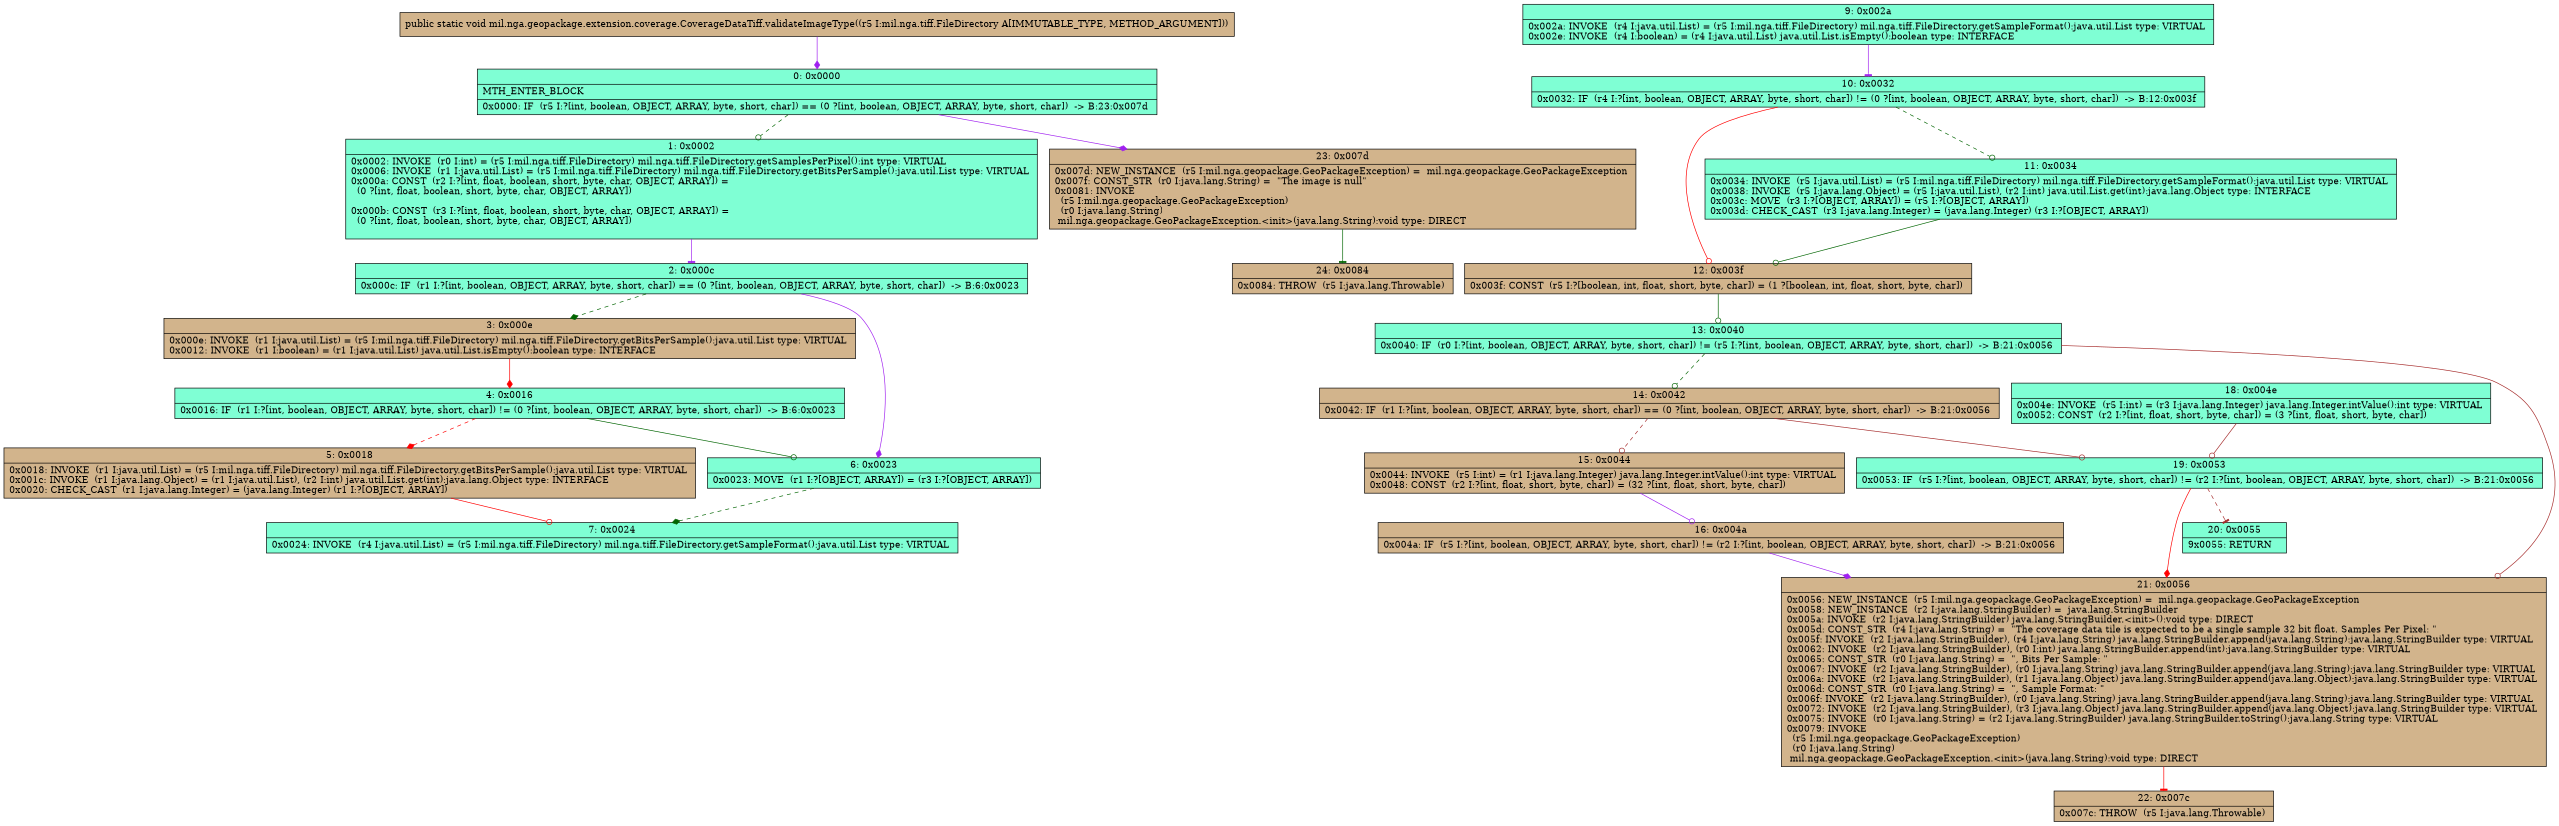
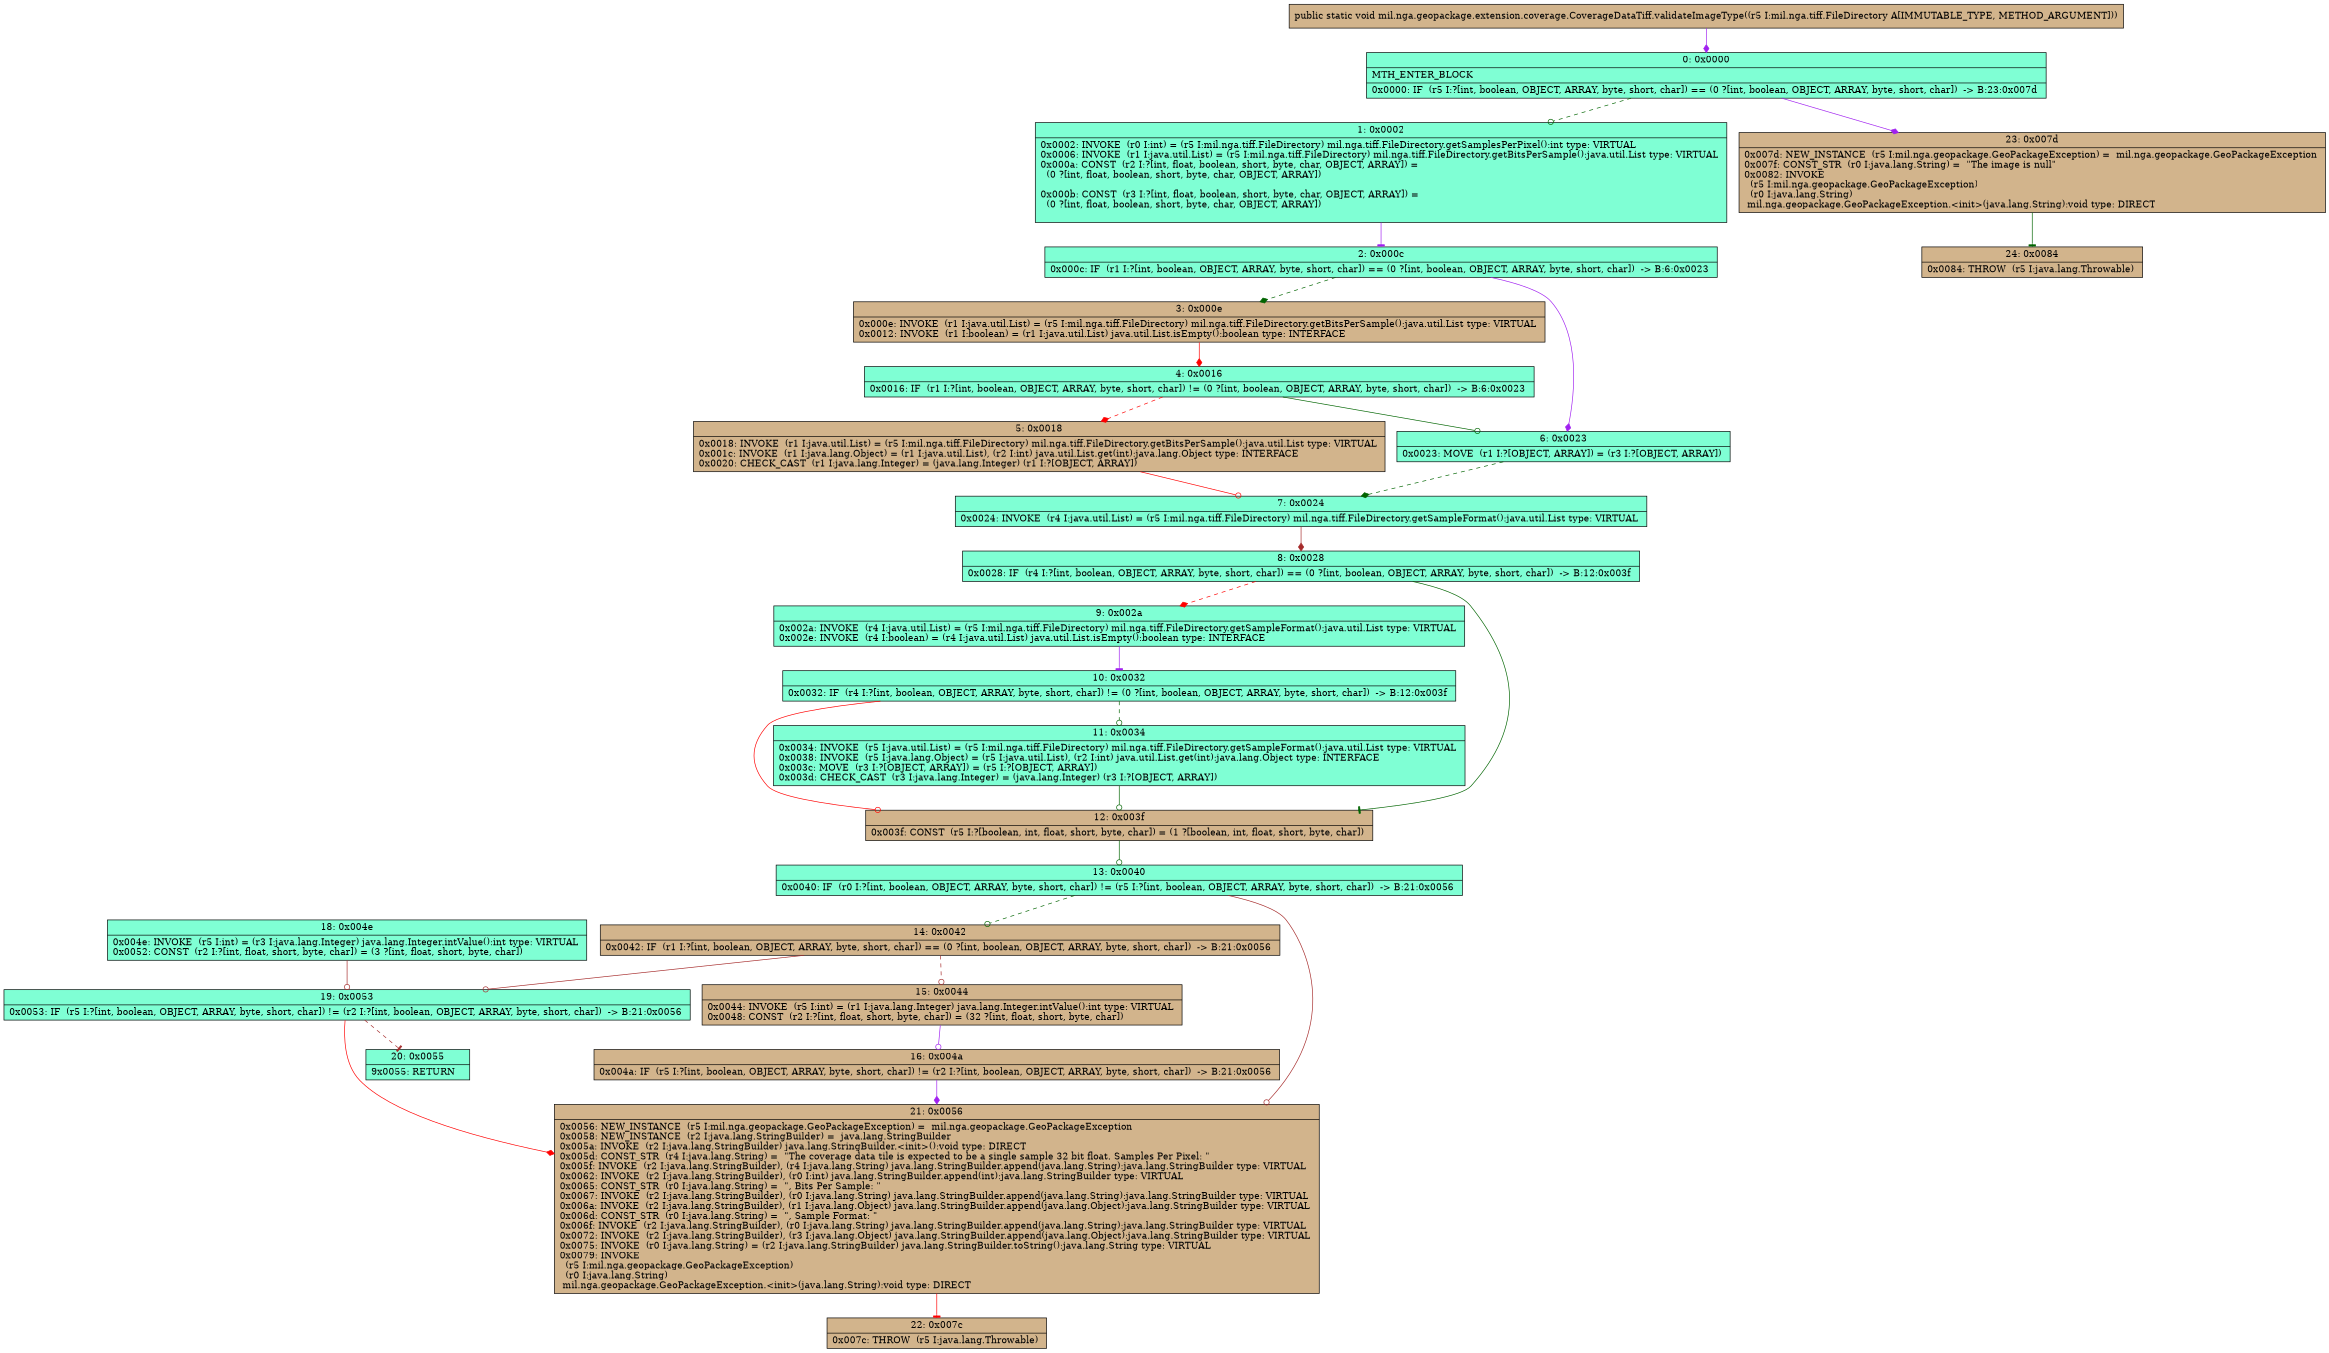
  digraph {
    node [fillcolor=aquamarine shape=record style=filled]
    edge [arrowhead=odot color=darkgreen]
    n1 [label="{0\:\ 0x0000|MTH_ENTER_BLOCK\l|0x0000: IF  (r5 I:?[int, boolean, OBJECT, ARRAY, byte, short, char]) == (0 ?[int, boolean, OBJECT, ARRAY, byte, short, char])  \-\> B:23:0x007d \l}"]
    n2 [label="{1\:\ 0x0002|0x0002: INVOKE  (r0 I:int) = (r5 I:mil.nga.tiff.FileDirectory) mil.nga.tiff.FileDirectory.getSamplesPerPixel():int type: VIRTUAL \l0x0006: INVOKE  (r1 I:java.util.List) = (r5 I:mil.nga.tiff.FileDirectory) mil.nga.tiff.FileDirectory.getBitsPerSample():java.util.List type: VIRTUAL \l0x000a: CONST  (r2 I:?[int, float, boolean, short, byte, char, OBJECT, ARRAY]) = \l  (0 ?[int, float, boolean, short, byte, char, OBJECT, ARRAY])\l \l0x000b: CONST  (r3 I:?[int, float, boolean, short, byte, char, OBJECT, ARRAY]) = \l  (0 ?[int, float, boolean, short, byte, char, OBJECT, ARRAY])\l \l}"]
-   n3 [fillcolor=tan label="{23\:\ 0x007d|0x007d: NEW_INSTANCE  (r5 I:mil.nga.geopackage.GeoPackageException) =  mil.nga.geopackage.GeoPackageException \l0x007f: CONST_STR  (r0 I:java.lang.String) =  \"The image is null\" \l0x0081: INVOKE  \l  (r5 I:mil.nga.geopackage.GeoPackageException)\l  (r0 I:java.lang.String)\l mil.nga.geopackage.GeoPackageException.\<init\>(java.lang.String):void type: DIRECT \l}"]
+   n3 [fillcolor=tan label="{23\:\ 0x007d|0x007d: NEW_INSTANCE  (r5 I:mil.nga.geopackage.GeoPackageException) =  mil.nga.geopackage.GeoPackageException \l0x007f: CONST_STR  (r0 I:java.lang.String) =  \"The image is null\" \l0x0082: INVOKE  \l  (r5 I:mil.nga.geopackage.GeoPackageException)\l  (r0 I:java.lang.String)\l mil.nga.geopackage.GeoPackageException.\<init\>(java.lang.String):void type: DIRECT \l}"]
    n4 [label="{2\:\ 0x000c|0x000c: IF  (r1 I:?[int, boolean, OBJECT, ARRAY, byte, short, char]) == (0 ?[int, boolean, OBJECT, ARRAY, byte, short, char])  \-\> B:6:0x0023 \l}"]
    n5 [fillcolor=tan label="{24\:\ 0x0084|0x0084: THROW  (r5 I:java.lang.Throwable) \l}"]
    n6 [fillcolor=tan label="{3\:\ 0x000e|0x000e: INVOKE  (r1 I:java.util.List) = (r5 I:mil.nga.tiff.FileDirectory) mil.nga.tiff.FileDirectory.getBitsPerSample():java.util.List type: VIRTUAL \l0x0012: INVOKE  (r1 I:boolean) = (r1 I:java.util.List) java.util.List.isEmpty():boolean type: INTERFACE \l}"]
    n7 [label="{6\:\ 0x0023|0x0023: MOVE  (r1 I:?[OBJECT, ARRAY]) = (r3 I:?[OBJECT, ARRAY]) \l}"]
    n8 [label="{4\:\ 0x0016|0x0016: IF  (r1 I:?[int, boolean, OBJECT, ARRAY, byte, short, char]) != (0 ?[int, boolean, OBJECT, ARRAY, byte, short, char])  \-\> B:6:0x0023 \l}"]
    n9 [label="{7\:\ 0x0024|0x0024: INVOKE  (r4 I:java.util.List) = (r5 I:mil.nga.tiff.FileDirectory) mil.nga.tiff.FileDirectory.getSampleFormat():java.util.List type: VIRTUAL \l}"]
    n10 [fillcolor=tan label="{5\:\ 0x0018|0x0018: INVOKE  (r1 I:java.util.List) = (r5 I:mil.nga.tiff.FileDirectory) mil.nga.tiff.FileDirectory.getBitsPerSample():java.util.List type: VIRTUAL \l0x001c: INVOKE  (r1 I:java.lang.Object) = (r1 I:java.util.List), (r2 I:int) java.util.List.get(int):java.lang.Object type: INTERFACE \l0x0020: CHECK_CAST  (r1 I:java.lang.Integer) = (java.lang.Integer) (r1 I:?[OBJECT, ARRAY]) \l}"]
+   n11 [label="{8\:\ 0x0028|0x0028: IF  (r4 I:?[int, boolean, OBJECT, ARRAY, byte, short, char]) == (0 ?[int, boolean, OBJECT, ARRAY, byte, short, char])  \-\> B:12:0x003f \l}"]
    n12 [label="{9\:\ 0x002a|0x002a: INVOKE  (r4 I:java.util.List) = (r5 I:mil.nga.tiff.FileDirectory) mil.nga.tiff.FileDirectory.getSampleFormat():java.util.List type: VIRTUAL \l0x002e: INVOKE  (r4 I:boolean) = (r4 I:java.util.List) java.util.List.isEmpty():boolean type: INTERFACE \l}"]
    n13 [fillcolor=tan label="{12\:\ 0x003f|0x003f: CONST  (r5 I:?[boolean, int, float, short, byte, char]) = (1 ?[boolean, int, float, short, byte, char]) \l}"]
    n14 [label="{10\:\ 0x0032|0x0032: IF  (r4 I:?[int, boolean, OBJECT, ARRAY, byte, short, char]) != (0 ?[int, boolean, OBJECT, ARRAY, byte, short, char])  \-\> B:12:0x003f \l}"]
    n15 [label="{13\:\ 0x0040|0x0040: IF  (r0 I:?[int, boolean, OBJECT, ARRAY, byte, short, char]) != (r5 I:?[int, boolean, OBJECT, ARRAY, byte, short, char])  \-\> B:21:0x0056 \l}"]
    n16 [label="{11\:\ 0x0034|0x0034: INVOKE  (r5 I:java.util.List) = (r5 I:mil.nga.tiff.FileDirectory) mil.nga.tiff.FileDirectory.getSampleFormat():java.util.List type: VIRTUAL \l0x0038: INVOKE  (r5 I:java.lang.Object) = (r5 I:java.util.List), (r2 I:int) java.util.List.get(int):java.lang.Object type: INTERFACE \l0x003c: MOVE  (r3 I:?[OBJECT, ARRAY]) = (r5 I:?[OBJECT, ARRAY]) \l0x003d: CHECK_CAST  (r3 I:java.lang.Integer) = (java.lang.Integer) (r3 I:?[OBJECT, ARRAY]) \l}"]
    n17 [fillcolor=tan label="{14\:\ 0x0042|0x0042: IF  (r1 I:?[int, boolean, OBJECT, ARRAY, byte, short, char]) == (0 ?[int, boolean, OBJECT, ARRAY, byte, short, char])  \-\> B:21:0x0056 \l}"]
    n18 [fillcolor=tan label="{21\:\ 0x0056|0x0056: NEW_INSTANCE  (r5 I:mil.nga.geopackage.GeoPackageException) =  mil.nga.geopackage.GeoPackageException \l0x0058: NEW_INSTANCE  (r2 I:java.lang.StringBuilder) =  java.lang.StringBuilder \l0x005a: INVOKE  (r2 I:java.lang.StringBuilder) java.lang.StringBuilder.\<init\>():void type: DIRECT \l0x005d: CONST_STR  (r4 I:java.lang.String) =  \"The coverage data tile is expected to be a single sample 32 bit float. Samples Per Pixel: \" \l0x005f: INVOKE  (r2 I:java.lang.StringBuilder), (r4 I:java.lang.String) java.lang.StringBuilder.append(java.lang.String):java.lang.StringBuilder type: VIRTUAL \l0x0062: INVOKE  (r2 I:java.lang.StringBuilder), (r0 I:int) java.lang.StringBuilder.append(int):java.lang.StringBuilder type: VIRTUAL \l0x0065: CONST_STR  (r0 I:java.lang.String) =  \", Bits Per Sample: \" \l0x0067: INVOKE  (r2 I:java.lang.StringBuilder), (r0 I:java.lang.String) java.lang.StringBuilder.append(java.lang.String):java.lang.StringBuilder type: VIRTUAL \l0x006a: INVOKE  (r2 I:java.lang.StringBuilder), (r1 I:java.lang.Object) java.lang.StringBuilder.append(java.lang.Object):java.lang.StringBuilder type: VIRTUAL \l0x006d: CONST_STR  (r0 I:java.lang.String) =  \", Sample Format: \" \l0x006f: INVOKE  (r2 I:java.lang.StringBuilder), (r0 I:java.lang.String) java.lang.StringBuilder.append(java.lang.String):java.lang.StringBuilder type: VIRTUAL \l0x0072: INVOKE  (r2 I:java.lang.StringBuilder), (r3 I:java.lang.Object) java.lang.StringBuilder.append(java.lang.Object):java.lang.StringBuilder type: VIRTUAL \l0x0075: INVOKE  (r0 I:java.lang.String) = (r2 I:java.lang.StringBuilder) java.lang.StringBuilder.toString():java.lang.String type: VIRTUAL \l0x0079: INVOKE  \l  (r5 I:mil.nga.geopackage.GeoPackageException)\l  (r0 I:java.lang.String)\l mil.nga.geopackage.GeoPackageException.\<init\>(java.lang.String):void type: DIRECT \l}"]
    n19 [fillcolor=tan label="{15\:\ 0x0044|0x0044: INVOKE  (r5 I:int) = (r1 I:java.lang.Integer) java.lang.Integer.intValue():int type: VIRTUAL \l0x0048: CONST  (r2 I:?[int, float, short, byte, char]) = (32 ?[int, float, short, byte, char]) \l}"]
    n20 [label="{19\:\ 0x0053|0x0053: IF  (r5 I:?[int, boolean, OBJECT, ARRAY, byte, short, char]) != (r2 I:?[int, boolean, OBJECT, ARRAY, byte, short, char])  \-\> B:21:0x0056 \l}"]
    n21 [fillcolor=tan label="{22\:\ 0x007c|0x007c: THROW  (r5 I:java.lang.Throwable) \l}"]
    n22 [fillcolor=tan label="{16\:\ 0x004a|0x004a: IF  (r5 I:?[int, boolean, OBJECT, ARRAY, byte, short, char]) != (r2 I:?[int, boolean, OBJECT, ARRAY, byte, short, char])  \-\> B:21:0x0056 \l}"]
    n23 [label="{18\:\ 0x004e|0x004e: INVOKE  (r5 I:int) = (r3 I:java.lang.Integer) java.lang.Integer.intValue():int type: VIRTUAL \l0x0052: CONST  (r2 I:?[int, float, short, byte, char]) = (3 ?[int, float, short, byte, char]) \l}"]
    n24 [label="{20\:\ 0x0055|9x0055: RETURN   \l}"]
    n25 [fillcolor=tan label="{public static void mil.nga.geopackage.extension.coverage.CoverageDataTiff.validateImageType((r5 I:mil.nga.tiff.FileDirectory A[IMMUTABLE_TYPE, METHOD_ARGUMENT])) }"]
    n1 -> n2 [style=dashed]
    n1 -> n3 [arrowhead=diamond color=purple]
    n2 -> n4 [arrowhead=tee color=purple]
    n3 -> n5 [arrowhead=tee]
    n4 -> n6 [arrowhead=diamond style=dashed]
    n4 -> n7 [arrowhead=diamond color=purple]
    n6 -> n8 [arrowhead=diamond color=red]
    n7 -> n9 [arrowhead=diamond style=dashed]
    n8 -> n7
    n8 -> n10 [arrowhead=diamond color=red style=dashed]
+   n9 -> n11 [arrowhead=diamond color=brown]
    n10 -> n9 [color=red]
+   n11 -> n12 [arrowhead=diamond color=red style=dashed]
+   n11 -> n13 [arrowhead=tee]
    n12 -> n14 [arrowhead=tee color=purple]
    n13 -> n15
    n14 -> n13 [color=red]
    n14 -> n16 [style=dashed]
    n15 -> n17 [style=dashed]
    n15 -> n18 [color=brown]
    n16 -> n13
    n17 -> n19 [color=brown style=dashed]
    n17 -> n20 [color=brown]
    n18 -> n21 [arrowhead=tee color=red]
    n19 -> n22 [color=purple]
    n20 -> n18 [arrowhead=diamond color=red]
    n20 -> n24 [arrowhead=tee color=brown style=dashed]
    n22 -> n18 [arrowhead=diamond color=purple]
    n23 -> n20 [color=brown]
    n25 -> n1 [arrowhead=diamond color=purple]
  }
